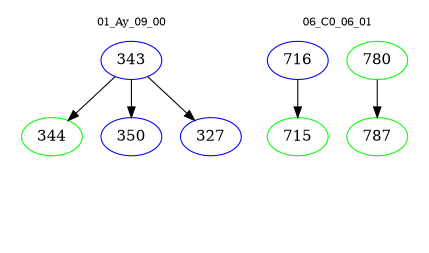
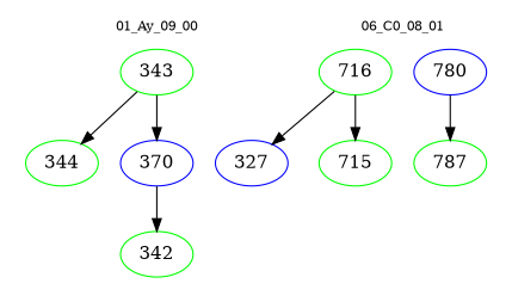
  digraph {
    node [color=blue]
    edge [color=black]
-   n1 [label=343]
+   n1 [color=green label=343]
    n2 [label=327]
    n3 [color=green label=344]
-   n4 [label=350]
-   n6 [color=green label=780]
-   n7 [label=716]
+   n4 [label=370]
+   n5 [color=green label=342]
+   n6 [label=780]
+   n7 [color=green label=716]
    n8 [color=green label=787]
    n9 [color=green label=715]
    subgraph cluster_1 {
      color=white
      fontsize=10
      label="01_Ay_09_00"
      n1
      n2
      n3
      n4
+     n5
    }
    subgraph cluster_2 {
      color=white
      fontsize=10
-     label="06_C0_06_01"
+     label="06_C0_08_01"
      n6
      n7
      n8
      n9
    }
-   n1 -> n2
+   n7 -> n2
    n1 -> n3
    n1 -> n4
+   n4 -> n5
    n6 -> n8
    n7 -> n9
  }
